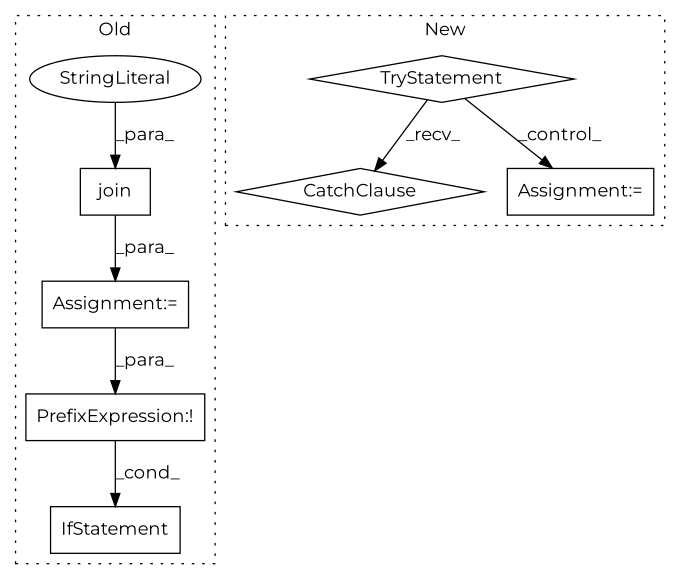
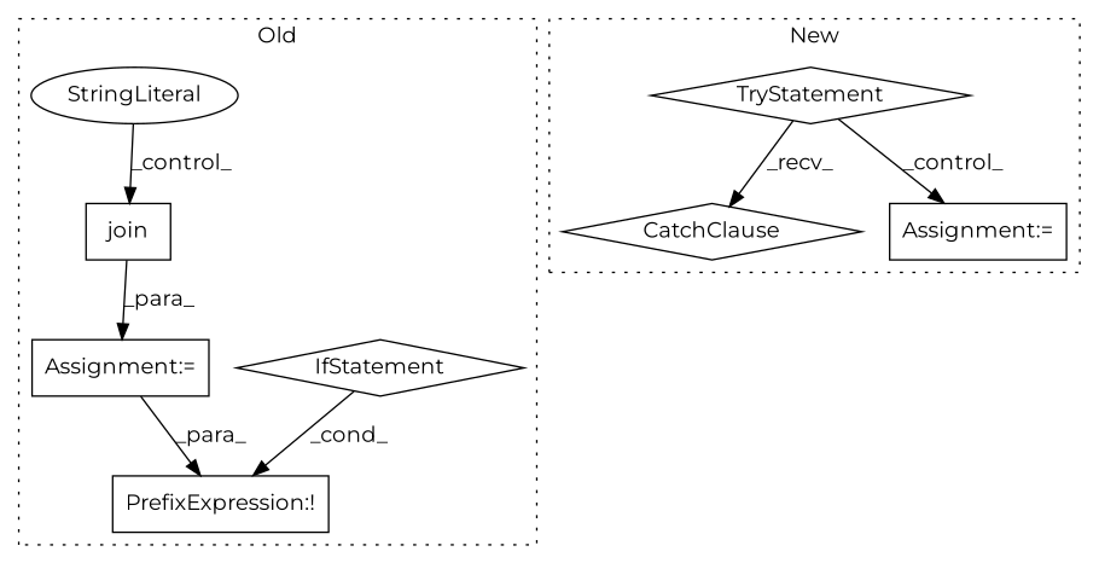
  digraph {
    fontname=Montserrat
    node [a=7 fontname=Montserrat l=1 shape=box]
    edge [fontname=Montserrat]
    n1 [a=32 l="5,1" label=join s="7205,7249"]
    n2 [label="Assignment:=" s=7186]
-   n3 [a=25 l="4,2" label=IfStatement s="7257,7274"]
+   n3 [a=25 l="4,2" label=IfStatement s="7257,7274" shape=diamond]
    n4 [a=38 label="PrefixExpression:!" s=7261]
    n5 [a=45 l=25 label=StringLiteral s=7224 shape=ellipse]
    n6 [a=12 l="11,2" label=CatchClause s="6648,6684" shape=diamond]
    n7 [a=54 l=4 label=TryStatement s=6564 shape=diamond]
    n8 [label="Assignment:=" s=6587]
    subgraph cluster_1 {
      label=Old
      style=dotted
      n1
      n2
      n3
      n4
      n5
    }
    subgraph cluster_2 {
      label=New
      style=dotted
      n6
      n7
      n8
    }
    n1 -> n2 [label=_para_]
    n2 -> n4 [label=_para_]
-   n4 -> n3 [label=_cond_]
-   n5 -> n1 [label=_para_]
+   n3 -> n4 [label=_cond_]
+   n5 -> n1 [label=_control_]
    n7 -> n6 [label=_recv_]
    n7 -> n8 [label=_control_]
  }
